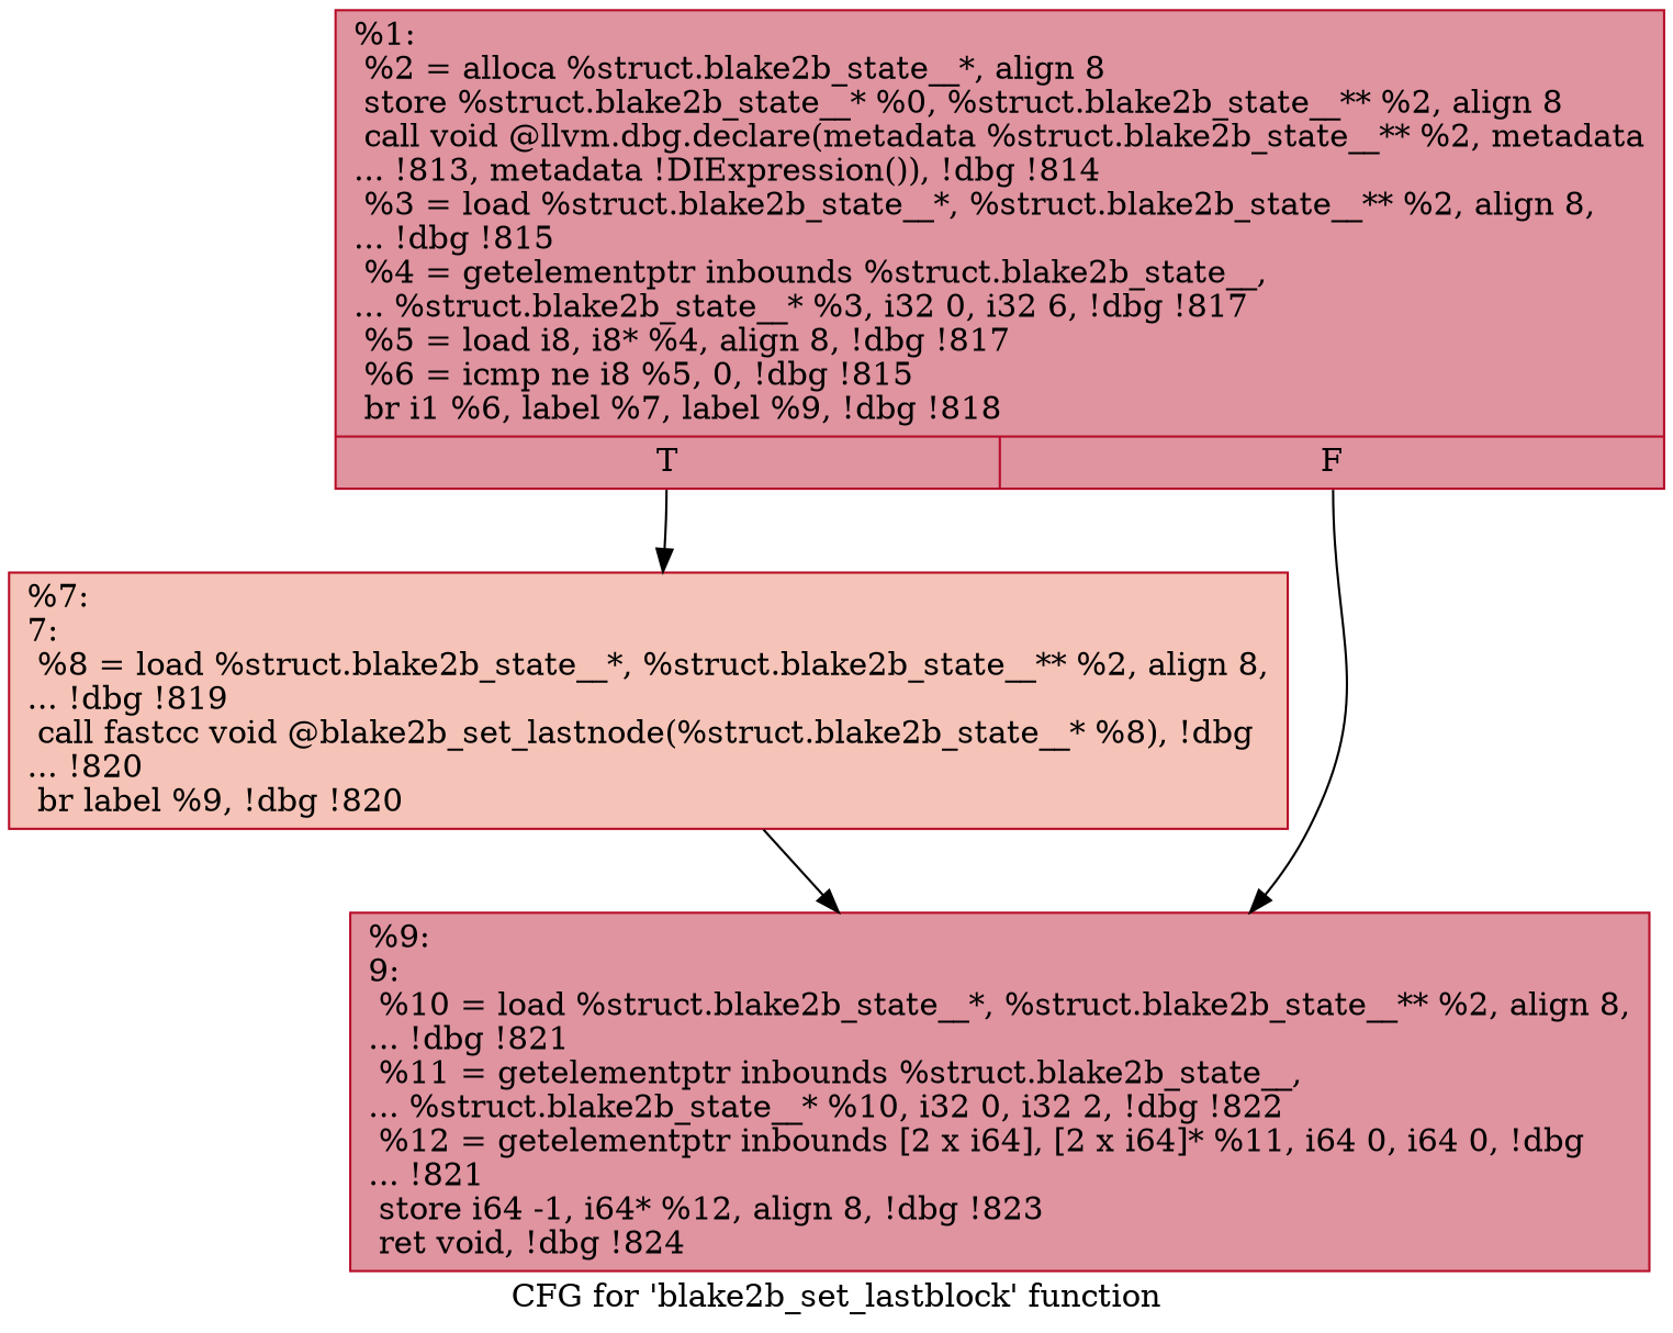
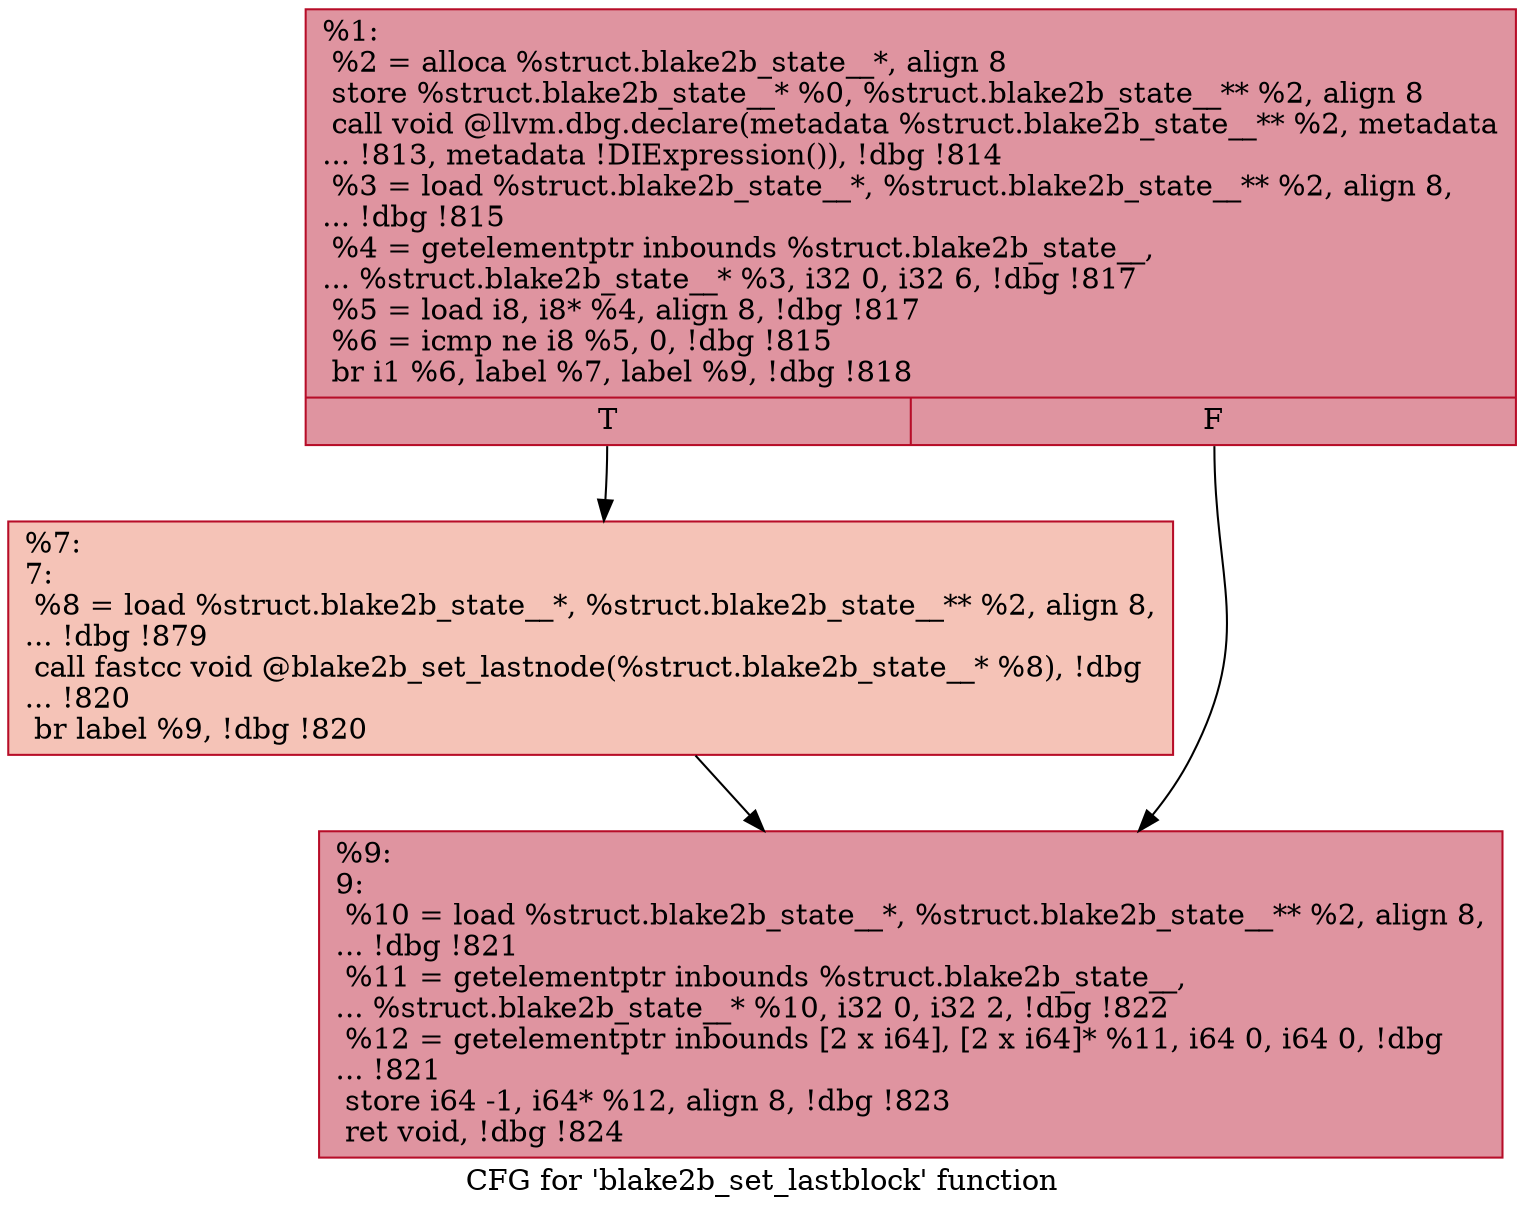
  digraph {
    label="CFG for 'blake2b_set_lastblock' function"
    node [color="#b70d28ff" fillcolor="#b70d2870" shape=record style=filled]
    n1 [label="{%1:\l  %2 = alloca %struct.blake2b_state__*, align 8\l  store %struct.blake2b_state__* %0, %struct.blake2b_state__** %2, align 8\l  call void @llvm.dbg.declare(metadata %struct.blake2b_state__** %2, metadata\l... !813, metadata !DIExpression()), !dbg !814\l  %3 = load %struct.blake2b_state__*, %struct.blake2b_state__** %2, align 8,\l... !dbg !815\l  %4 = getelementptr inbounds %struct.blake2b_state__,\l... %struct.blake2b_state__* %3, i32 0, i32 6, !dbg !817\l  %5 = load i8, i8* %4, align 8, !dbg !817\l  %6 = icmp ne i8 %5, 0, !dbg !815\l  br i1 %6, label %7, label %9, !dbg !818\l|{<s0>T|<s1>F}}"]
-   n2 [fillcolor="#e8765c70" label="{%7:\l7:                                                \l  %8 = load %struct.blake2b_state__*, %struct.blake2b_state__** %2, align 8,\l... !dbg !819\l  call fastcc void @blake2b_set_lastnode(%struct.blake2b_state__* %8), !dbg\l... !820\l  br label %9, !dbg !820\l}"]
+   n2 [fillcolor="#e8765c70" label="{%7:\l7:                                                \l  %8 = load %struct.blake2b_state__*, %struct.blake2b_state__** %2, align 8,\l... !dbg !879\l  call fastcc void @blake2b_set_lastnode(%struct.blake2b_state__* %8), !dbg\l... !820\l  br label %9, !dbg !820\l}"]
    n3 [label="{%9:\l9:                                                \l  %10 = load %struct.blake2b_state__*, %struct.blake2b_state__** %2, align 8,\l... !dbg !821\l  %11 = getelementptr inbounds %struct.blake2b_state__,\l... %struct.blake2b_state__* %10, i32 0, i32 2, !dbg !822\l  %12 = getelementptr inbounds [2 x i64], [2 x i64]* %11, i64 0, i64 0, !dbg\l... !821\l  store i64 -1, i64* %12, align 8, !dbg !823\l  ret void, !dbg !824\l}"]
    n1 -> n2 [tailport=s0]
    n1 -> n3 [tailport=s1]
    n2 -> n3
  }
